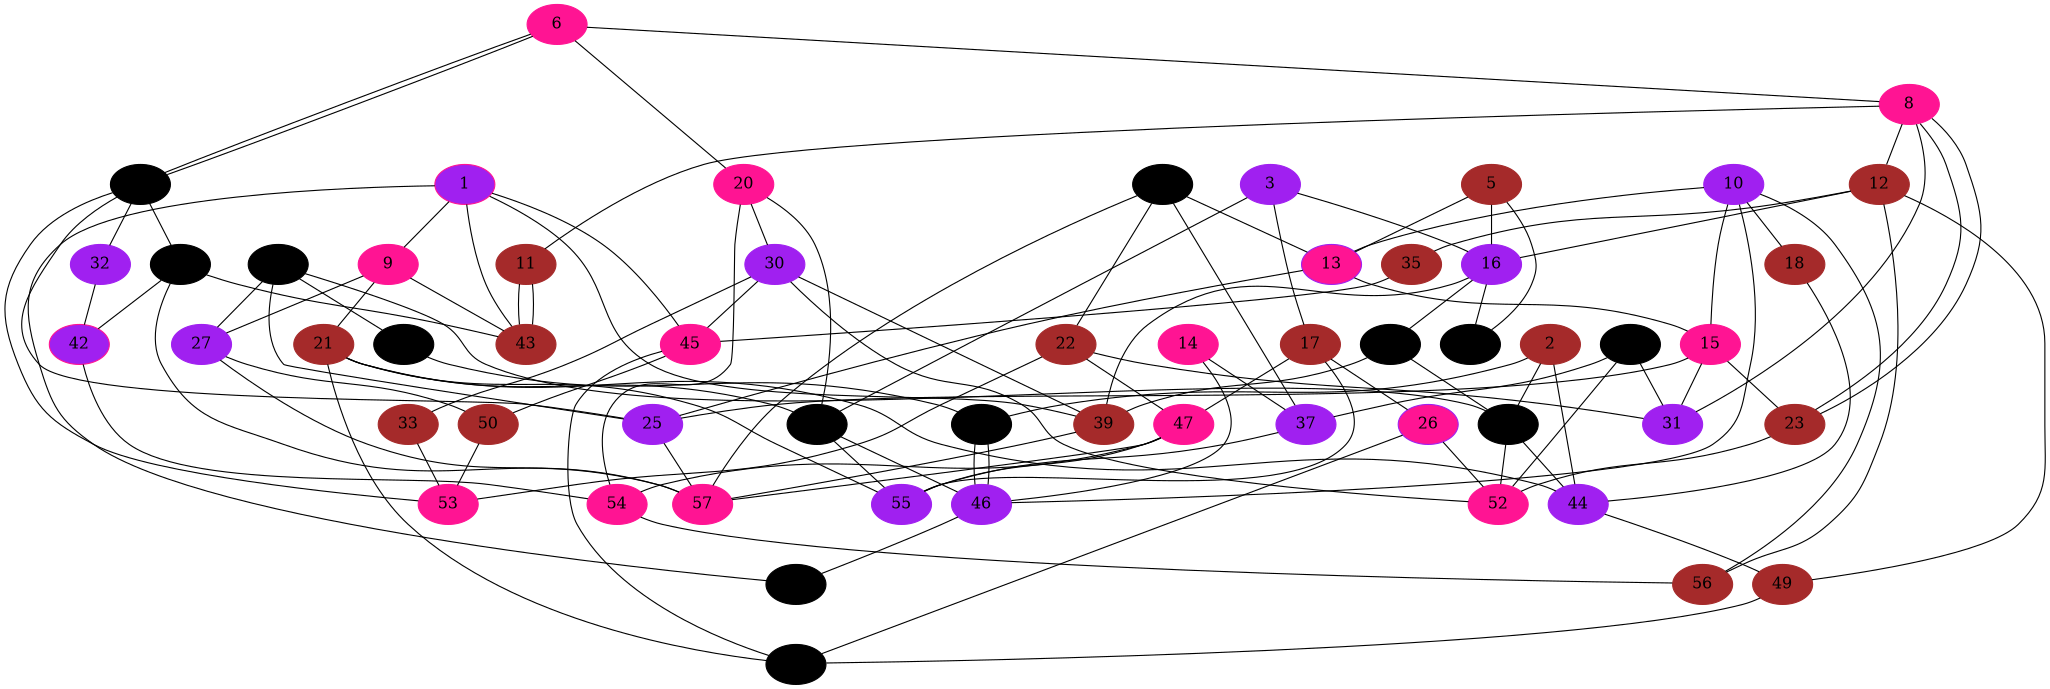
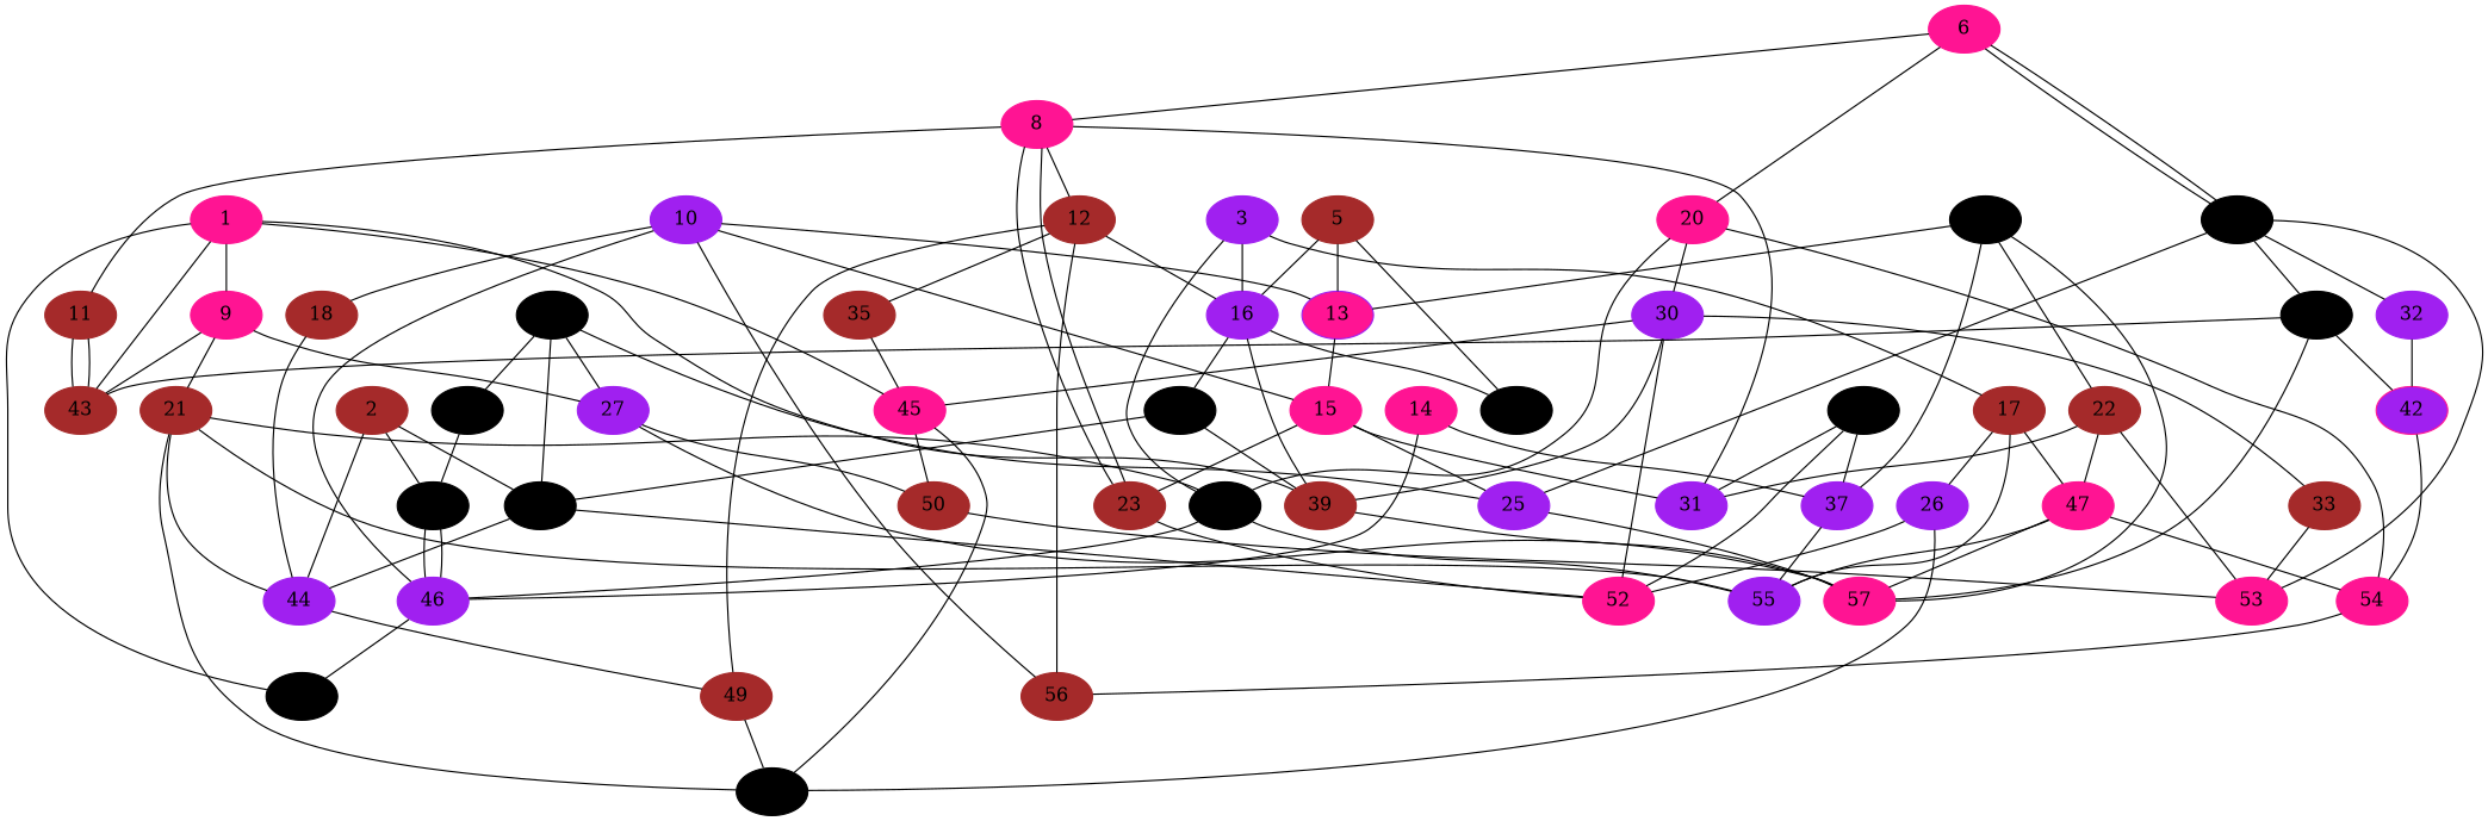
  graph {
    node [color=brown style=filled]
-   1 [color=deeppink fillcolor=purple]
+   1 [color=deeppink]
    9 [color=deeppink]
    39
    43
    45 [color=deeppink]
    48 [color=black]
    27 [color=purple]
    21
    57 [color=deeppink]
    51 [color=black]
    50
    38 [color=black]
    2
    41 [color=black]
    44 [color=purple]
    46 [color=purple]
    52 [color=deeppink]
    49
    3 [color=purple]
    16 [color=purple]
    17
    28 [color=black]
    34 [color=black]
    24 [color=black]
    47 [color=deeppink]
-   26 [color=purple fillcolor=deeppink]
+   26 [color=purple]
    55 [color=purple]
    4 [color=black]
    13 [color=purple fillcolor=deeppink]
    22
    37 [color=purple]
    25 [color=purple]
    15 [color=deeppink]
    31 [color=purple]
    53 [color=deeppink]
    5
    6 [color=deeppink]
    8 [color=deeppink]
    19 [color=black]
    20 [color=deeppink]
    11
    12
    23
    32 [color=purple]
    40 [color=black]
    30 [color=purple]
    54 [color=deeppink]
    7 [color=black]
    36 [color=black]
    56
    35
    10 [color=purple]
    18
    14 [color=deeppink]
    42 [color=deeppink fillcolor=purple]
    33
    29 [color=black]
    1 -- 9
    1 -- 39
    1 -- 43
    1 -- 45
    1 -- 48
    9 -- 43
    9 -- 27
    9 -- 21
    39 -- 57
    45 -- 51
    45 -- 50
    27 -- 57
    27 -- 50
    21 -- 51
    21 -- 44
    21 -- 28
    21 -- 55
    50 -- 53
    38 -- 46
    38 -- 46
    2 -- 38
    2 -- 41
    2 -- 44
    41 -- 44
    41 -- 52
    44 -- 49
    46 -- 48
    49 -- 51
    3 -- 16
    3 -- 17
    3 -- 28
    16 -- 39
    16 -- 34
    16 -- 24
    17 -- 47
    17 -- 26
    17 -- 55
    28 -- 46
    28 -- 55
    24 -- 39
    24 -- 41
    47 -- 57
    47 -- 55
    47 -- 54
    26 -- 51
    26 -- 52
    4 -- 57
    4 -- 13
    4 -- 22
    4 -- 37
-   13 -- 25
    13 -- 15
    22 -- 47
    22 -- 31
    22 -- 53
    37 -- 55
    25 -- 57
    15 -- 25
    15 -- 31
    15 -- 23
    5 -- 16
    5 -- 34
    5 -- 13
    6 -- 8
    6 -- 19
    6 -- 19
    6 -- 20
    8 -- 31
    8 -- 11
    8 -- 12
    8 -- 23
    8 -- 23
    19 -- 25
    19 -- 53
    19 -- 32
    19 -- 40
    20 -- 28
    20 -- 30
    20 -- 54
    11 -- 43
    11 -- 43
    12 -- 49
    12 -- 16
    12 -- 56
    12 -- 35
    23 -- 52
    32 -- 42
    40 -- 43
    40 -- 57
    40 -- 42
    30 -- 39
    30 -- 45
    30 -- 52
    30 -- 33
    54 -- 56
    7 -- 27
    7 -- 41
    7 -- 25
    7 -- 36
    36 -- 38
    35 -- 45
    10 -- 46
    10 -- 13
    10 -- 15
    10 -- 56
    10 -- 18
    18 -- 44
    14 -- 46
    14 -- 37
    42 -- 54
    33 -- 53
    29 -- 52
    29 -- 37
    29 -- 31
  }
